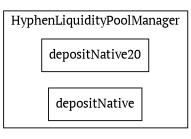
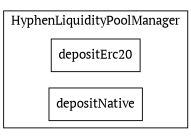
  strict digraph {
    rankdir=LR
    fontname="PT Serif"
    node [shape=box fontname="PT Serif"]
-   n1 [label=depositNative20]
+   n1 [label=depositErc20]
    n2 [label=depositNative]
    subgraph cluster_1 {
      label="[Solidity]"
    }
    subgraph cluster_2 {
      label=HyphenLiquidityPoolManager
      n1
      n2
    }
  }
